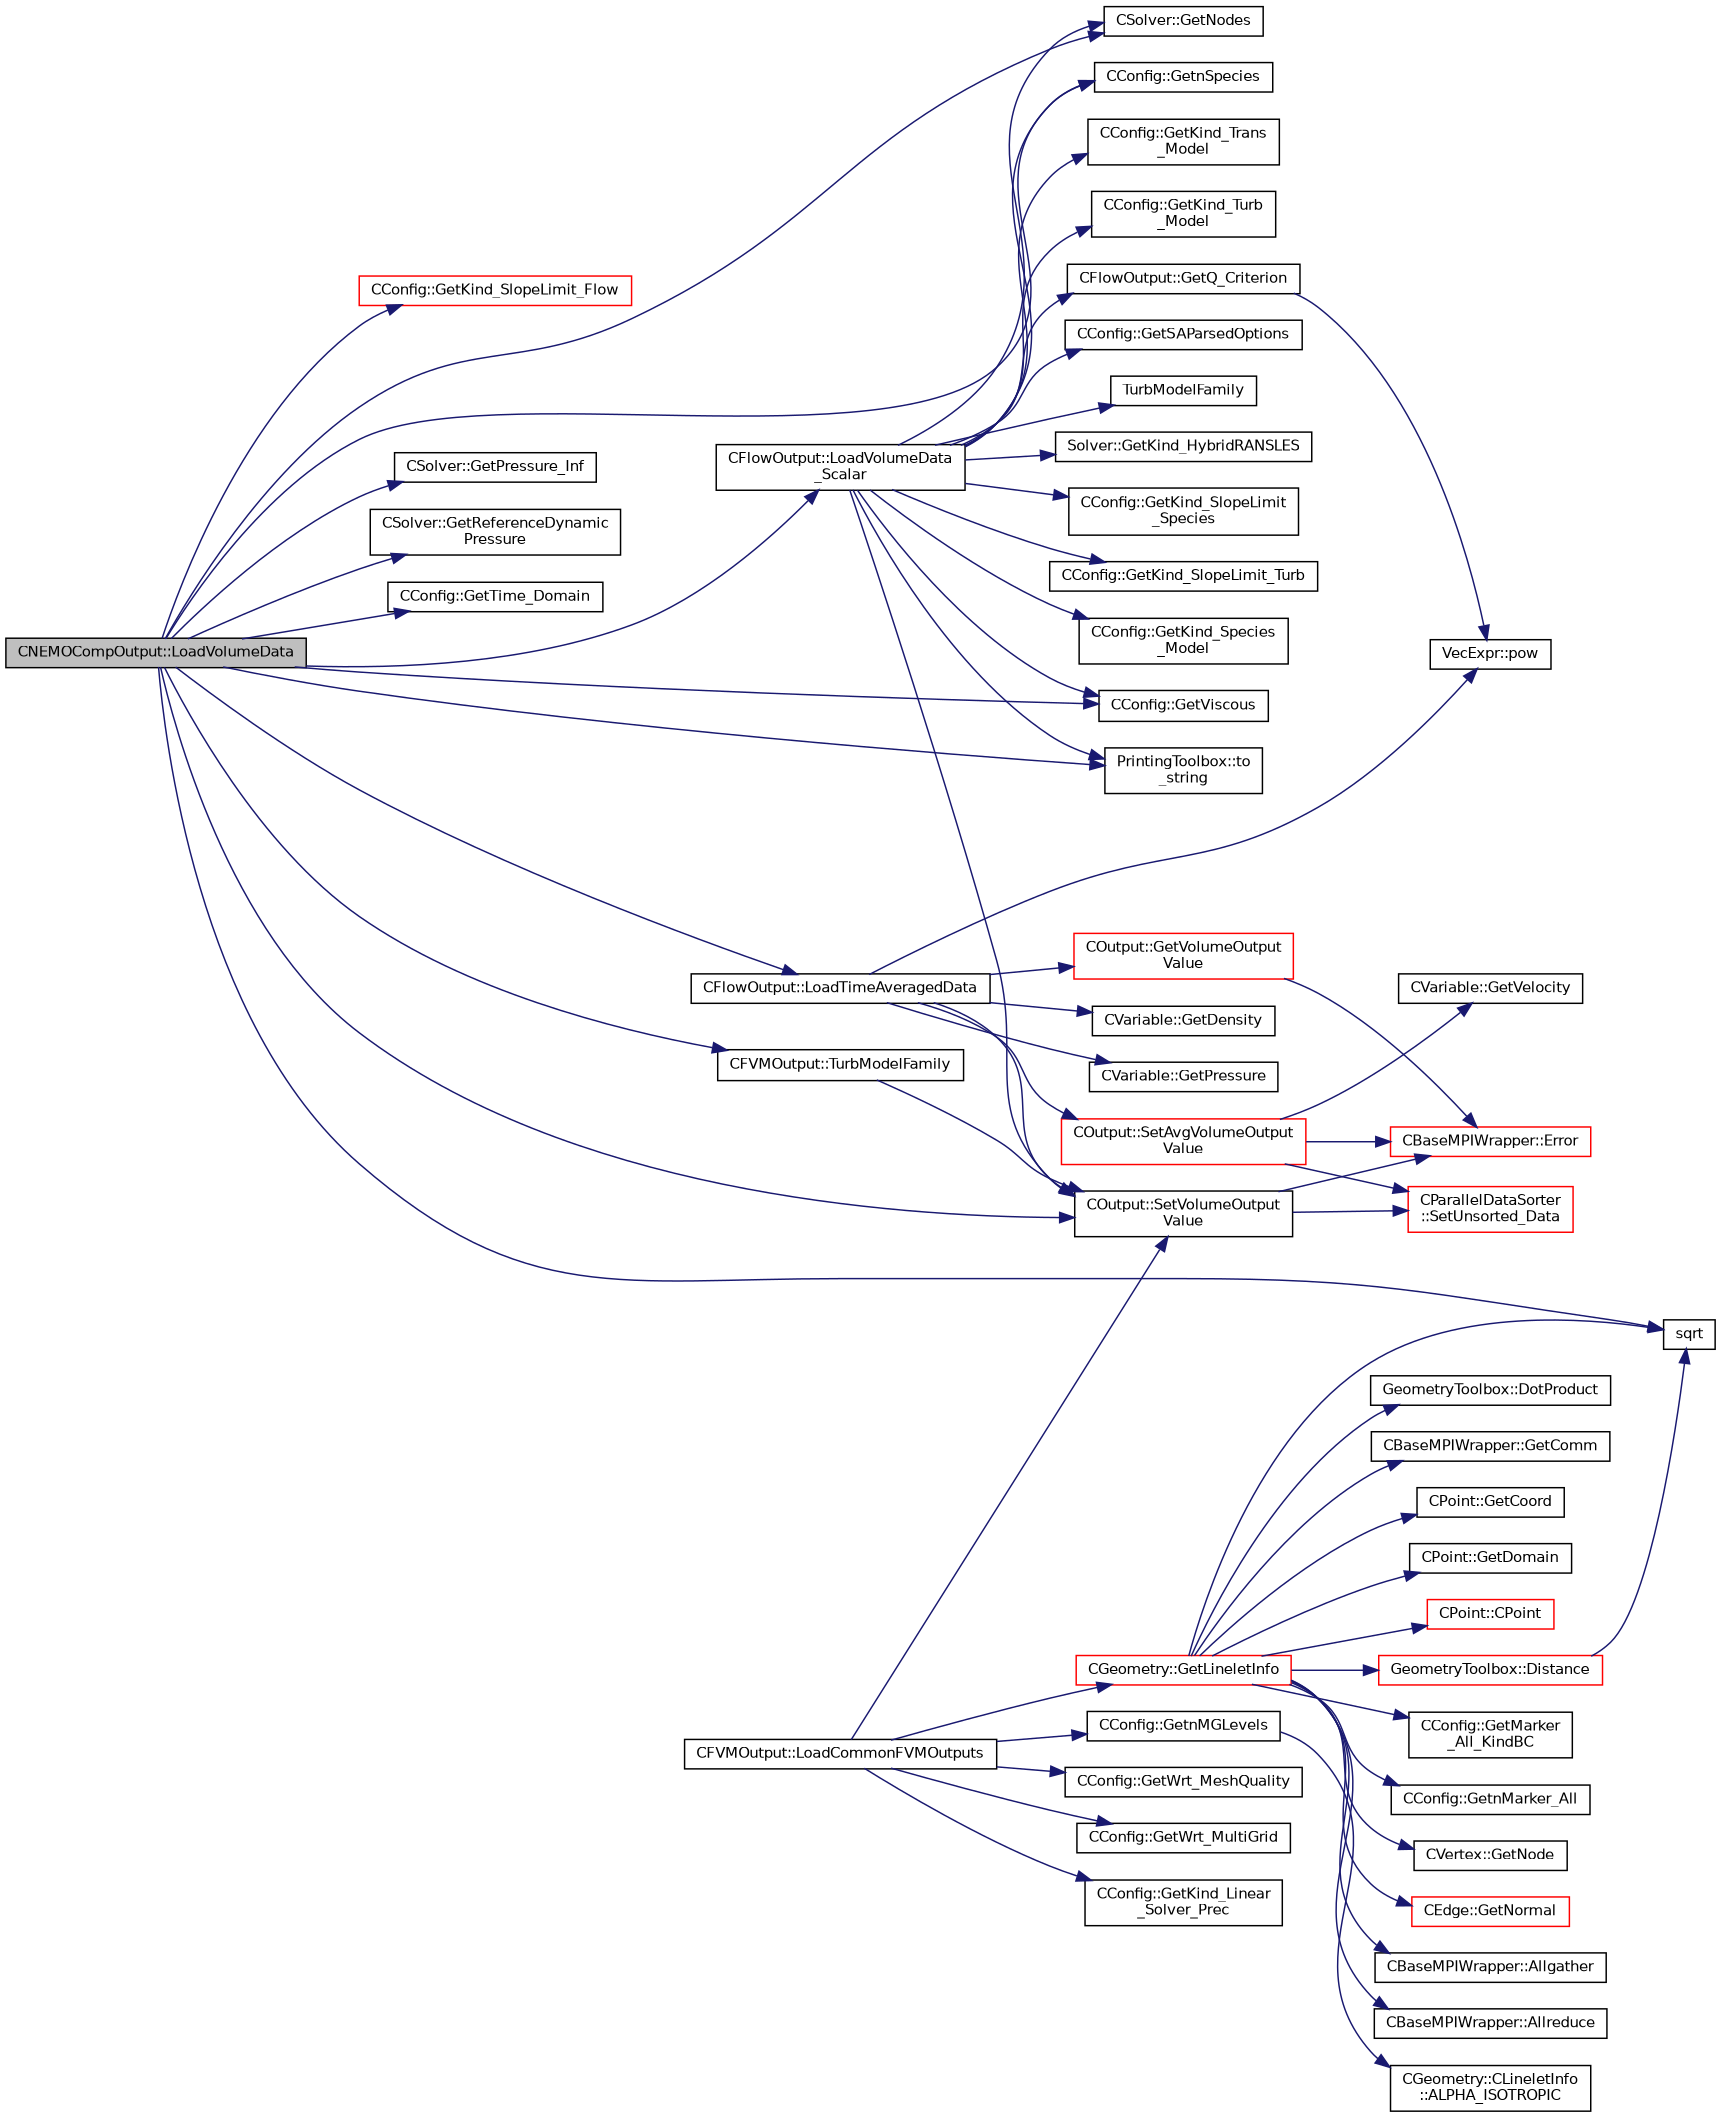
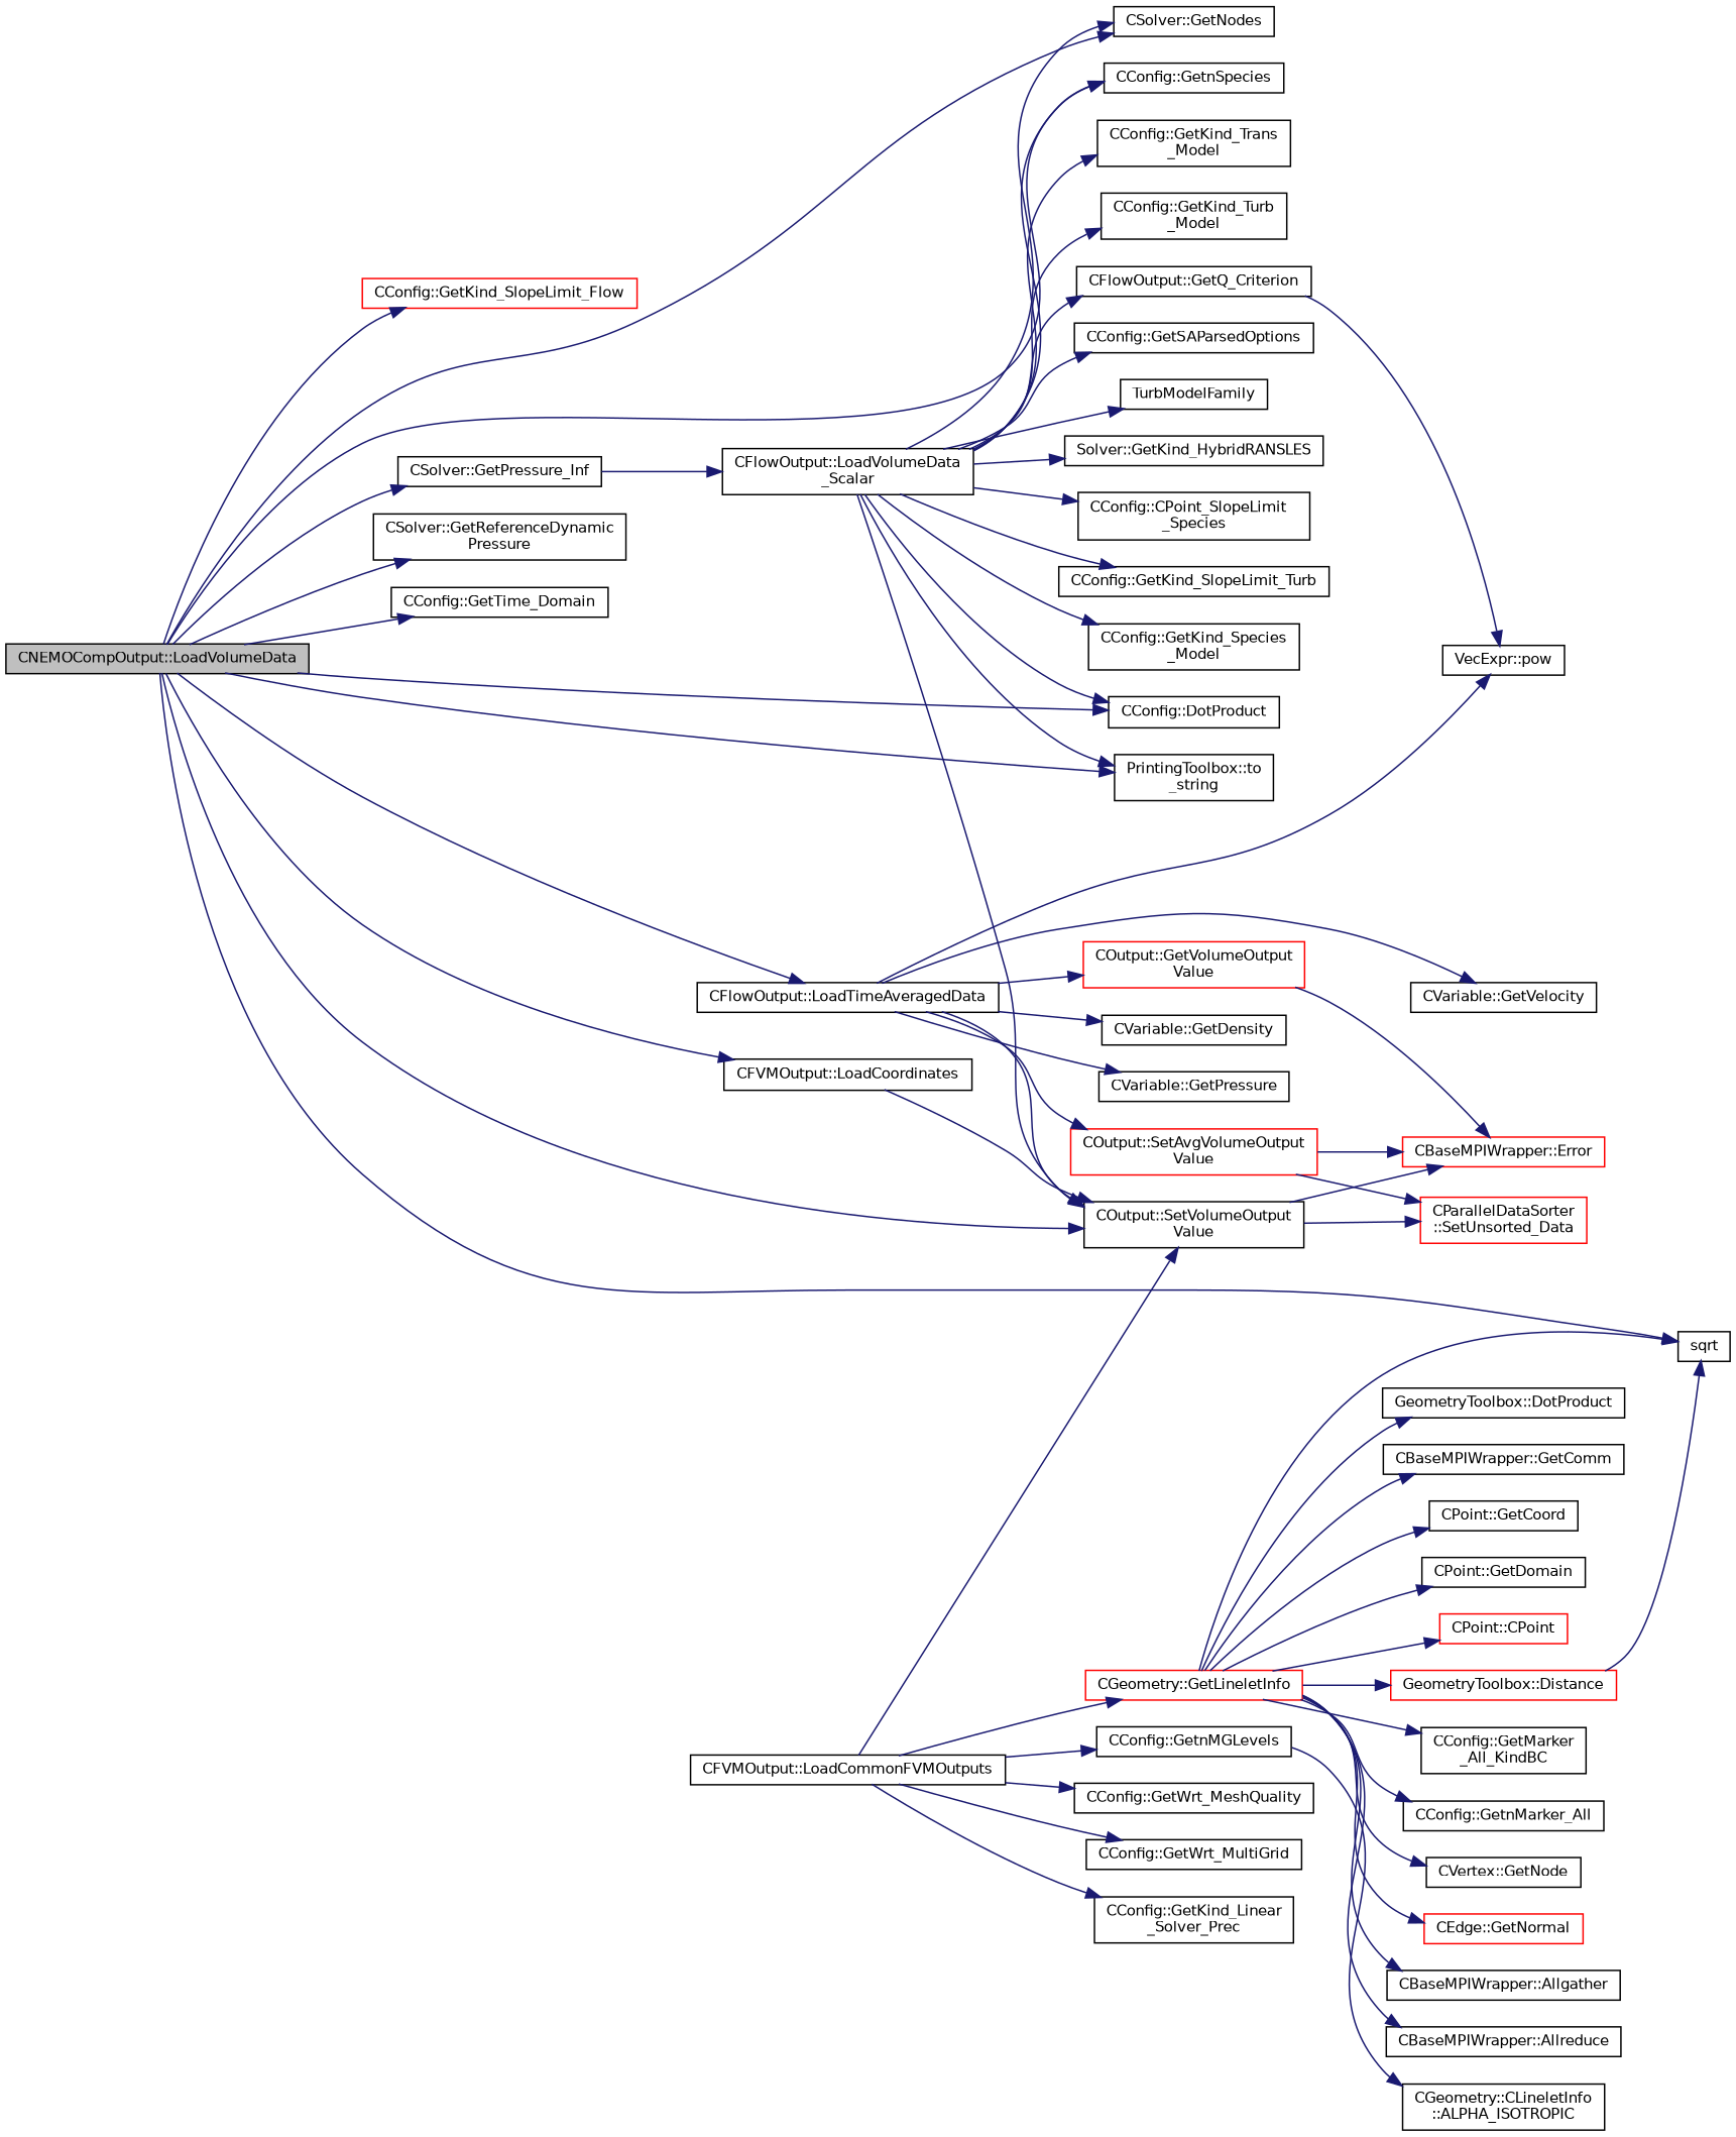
  digraph {
    rankdir=LR
    node [color=black fillcolor=white fontname=Helvetica fontsize=10 shape=record style=filled]
    edge [color=midnightblue fontname=Helvetica fontsize=10 labelfontname=Helvetica labelfontsize=10 style=solid]
    n1 [fillcolor=grey75 fontcolor=black height=0.2 label="CNEMOCompOutput::LoadVolumeData" width=0.4]
    n2 [color=red height=0.2 label="CConfig::GetKind_SlopeLimit_Flow" width=0.4]
    n3 [height=0.2 label="CSolver::GetNodes" width=0.4]
    n4 [height=0.2 label="CConfig::GetnSpecies" width=0.4]
    n5 [height=0.2 label="CSolver::GetPressure_Inf" width=0.4]
    n6 [height=0.2 label="CSolver::GetReferenceDynamic\lPressure" width=0.4]
    n7 [height=0.2 label="CConfig::GetTime_Domain" width=0.4]
-   n8 [height=0.2 label="CConfig::GetViscous" width=0.4]
+   n8 [height=0.2 label="CConfig::DotProduct" width=0.4]
    n9 [height=0.2 label=sqrt width=0.4]
    n10 [height=0.2 label="COutput::SetVolumeOutput\lValue" width=0.4]
-   n11 [height=0.2 label="CFVMOutput::TurbModelFamily" width=0.4]
+   n11 [height=0.2 label="CFVMOutput::LoadCoordinates" width=0.4]
    n12 [height=0.2 label="CFlowOutput::LoadTimeAveragedData" width=0.4]
    n13 [height=0.2 label="CFlowOutput::LoadVolumeData\l_Scalar" width=0.4]
    n14 [height=0.2 label="PrintingToolbox::to\l_string" width=0.4]
    n15 [height=0.2 label="CFVMOutput::LoadCommonFVMOutputs" width=0.4]
    n16 [height=0.2 label="CConfig::GetKind_Linear\l_Solver_Prec" width=0.4]
    n17 [color=red height=0.2 label="CGeometry::GetLineletInfo" width=0.4]
    n18 [height=0.2 label="CConfig::GetnMGLevels" width=0.4]
    n19 [height=0.2 label="CConfig::GetWrt_MeshQuality" width=0.4]
    n20 [height=0.2 label="CConfig::GetWrt_MultiGrid" width=0.4]
    n21 [color=red height=0.2 label="CBaseMPIWrapper::Error" width=0.4]
    n22 [color=red height=0.2 label="CParallelDataSorter\l::SetUnsorted_Data" width=0.4]
    n23 [height=0.2 label="CVariable::GetDensity" width=0.4]
    n24 [height=0.2 label="CVariable::GetPressure" width=0.4]
    n25 [height=0.2 label="CVariable::GetVelocity" width=0.4]
    n26 [color=red height=0.2 label="COutput::GetVolumeOutput\lValue" width=0.4]
    n27 [height=0.2 label="VecExpr::pow" width=0.4]
    n28 [color=red height=0.2 label="COutput::SetAvgVolumeOutput\lValue" width=0.4]
    n29 [height=0.2 label="Solver::GetKind_HybridRANSLES" width=0.4]
-   n30 [height=0.2 label="CConfig::GetKind_SlopeLimit\l_Species" width=0.4]
+   n30 [height=0.2 label="CConfig::CPoint_SlopeLimit\l_Species" width=0.4]
    n31 [height=0.2 label="CConfig::GetKind_SlopeLimit_Turb" width=0.4]
    n32 [height=0.2 label="CConfig::GetKind_Species\l_Model" width=0.4]
    n33 [height=0.2 label="CConfig::GetKind_Trans\l_Model" width=0.4]
    n34 [height=0.2 label="CConfig::GetKind_Turb\l_Model" width=0.4]
    n35 [height=0.2 label="CFlowOutput::GetQ_Criterion" width=0.4]
    n36 [height=0.2 label="CConfig::GetSAParsedOptions" width=0.4]
    n37 [height=0.2 label=TurbModelFamily width=0.4]
    n38 [height=0.2 label="CBaseMPIWrapper::Allgather" width=0.4]
    n39 [height=0.2 label="CBaseMPIWrapper::Allreduce" width=0.4]
    n40 [color=red height=0.2 label="GeometryToolbox::Distance" width=0.4]
    n41 [height=0.2 label="GeometryToolbox::DotProduct" width=0.4]
    n42 [height=0.2 label="CBaseMPIWrapper::GetComm" width=0.4]
    n43 [height=0.2 label="CPoint::GetCoord" width=0.4]
    n44 [height=0.2 label="CPoint::GetDomain" width=0.4]
    n45 [color=red height=0.2 label="CPoint::CPoint" width=0.4]
    n46 [height=0.2 label="CConfig::GetMarker\l_All_KindBC" width=0.4]
    n47 [height=0.2 label="CConfig::GetnMarker_All" width=0.4]
    n48 [height=0.2 label="CVertex::GetNode" width=0.4]
    n49 [color=red height=0.2 label="CEdge::GetNormal" width=0.4]
    n50 [height=0.2 label="CGeometry::CLineletInfo\l::ALPHA_ISOTROPIC" width=0.4]
    n1 -> n2
    n1 -> n3
    n1 -> n4
    n1 -> n5
    n1 -> n6
    n1 -> n7
    n1 -> n8
    n1 -> n9
    n1 -> n10
    n1 -> n11
    n1 -> n12
-   n1 -> n13
+   n5 -> n13
    n1 -> n14
    n10 -> n21
    n10 -> n22
    n11 -> n10
    n12 -> n10
    n12 -> n23
    n12 -> n24
-   n28 -> n25
+   n12 -> n25
    n12 -> n26
    n12 -> n27
    n12 -> n28
    n13 -> n3
    n13 -> n4
    n13 -> n8
    n13 -> n10
    n13 -> n14
    n13 -> n29
    n13 -> n30
    n13 -> n31
    n13 -> n32
    n13 -> n33
    n13 -> n34
    n13 -> n35
    n13 -> n36
    n13 -> n37
    n15 -> n10
    n15 -> n16
    n15 -> n17
    n15 -> n18
    n15 -> n19
    n15 -> n20
    n17 -> n9
    n17 -> n38
    n17 -> n39
    n17 -> n40
    n17 -> n41
    n17 -> n42
    n17 -> n43
    n17 -> n44
    n17 -> n45
    n17 -> n46
    n17 -> n47
    n17 -> n48
    n17 -> n49
    n18 -> n50
    n26 -> n21
    n28 -> n21
    n28 -> n22
    n35 -> n27
    n40 -> n9
  }
